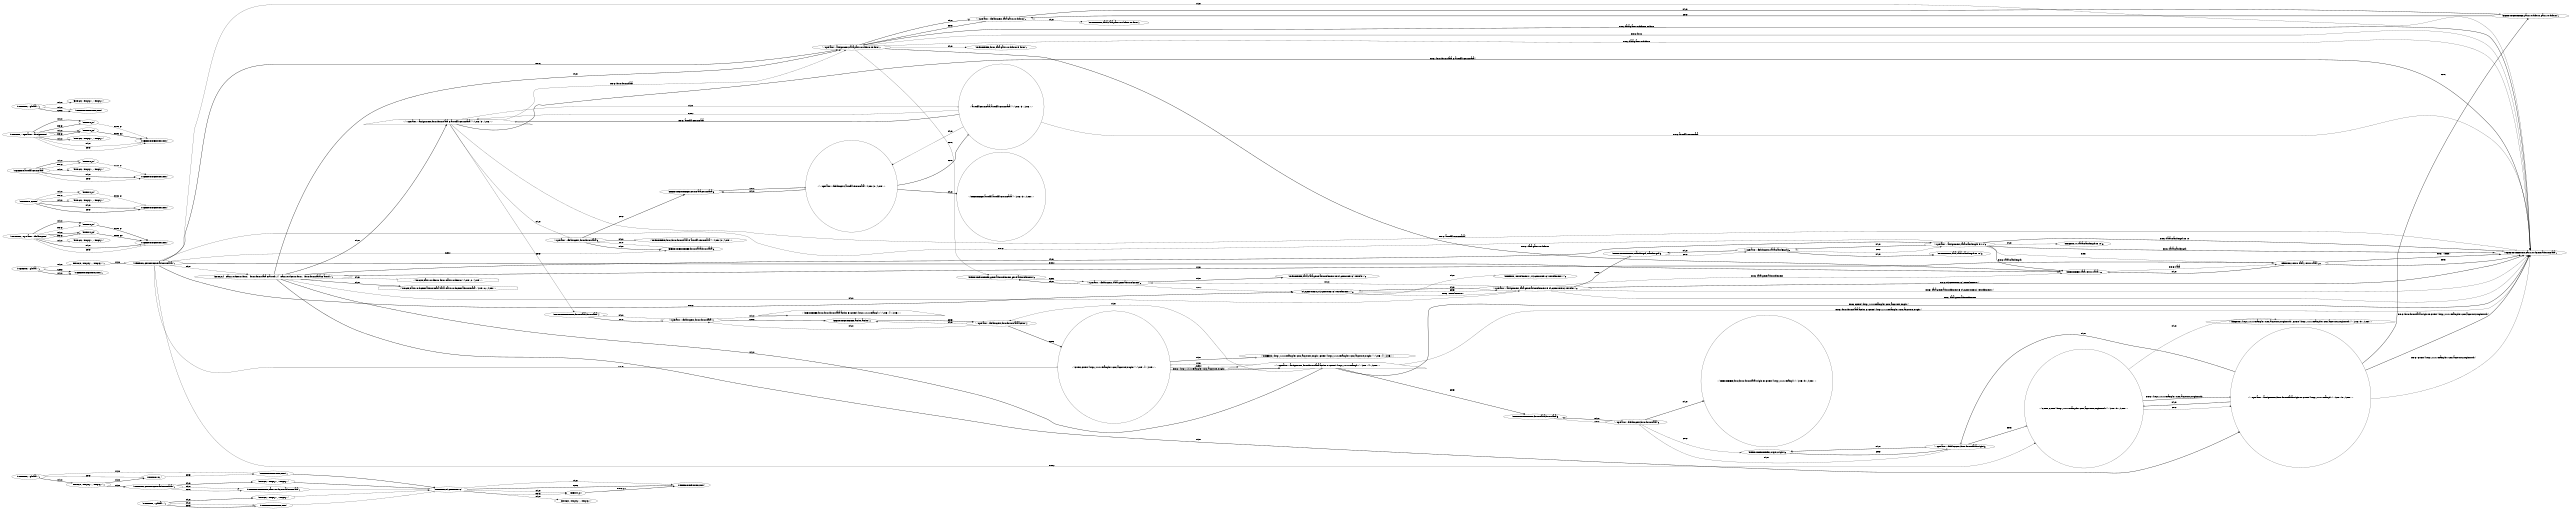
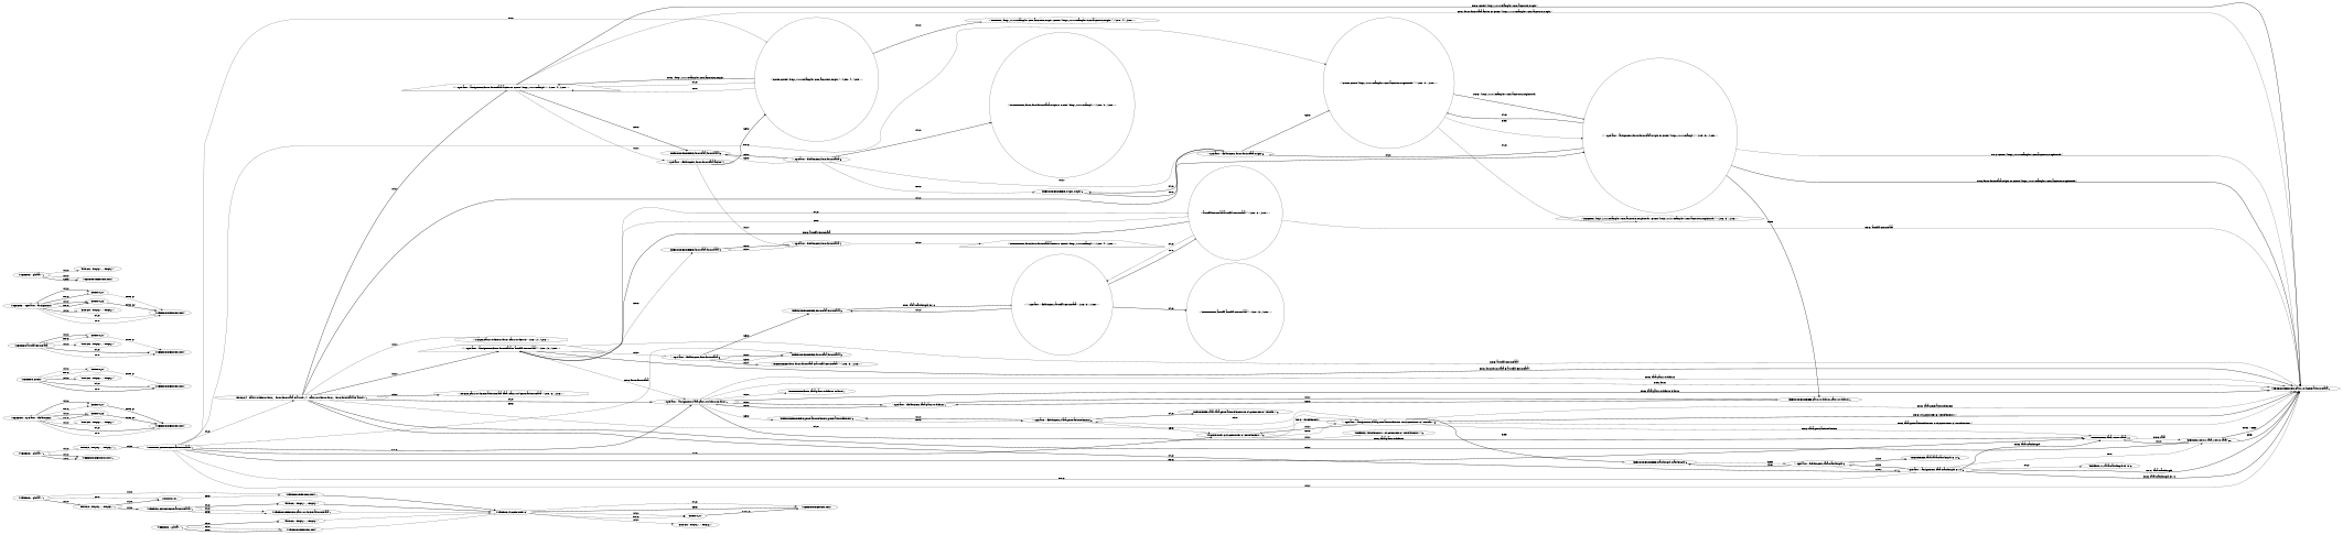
  digraph {
    rankdir=LR
    edge [arrowhead=odot style=bold]
    n1 [label=<(METHOD,ASCIIToUTF16)>]
    n2 [label=<(PARAM,p1)>]
    n3 [label=<(BLOCK,&lt;empty&gt;,&lt;empty&gt;)>]
    n4 [label=<(METHOD_RETURN,ANY)>]
    n5 [label=<(METHOD,&lt;global&gt;)<SUB>1</SUB>>]
    n6 [label=<(BLOCK,&lt;empty&gt;,&lt;empty&gt;)<SUB>1</SUB>>]
    n7 [label=<(METHOD_RETURN,ANY)<SUB>1</SUB>>]
    n8 [label=<(METHOD,GetTestGenerationUIData1)<SUB>1</SUB>>]
    n9 [label=<(BLOCK,{   PasswordForm form;   form.form_data = autof...,{   PasswordForm form;   form.form_data = autof...)<SUB>1</SUB>>]
    n10 [label=<(FIELD_IDENTIFIER,form_data,form_data)<SUB>3</SUB>>]
    n11 [label="<(GURL,GURL(&quot;http://www.example1.com/accounts/Login&quot;))<SUB>4</SUB>>" shape=circle]
    n12 [label="<(GURL,GURL(&quot;http://www.example1.com/accounts/LoginAuth&quot;))<SUB>5</SUB>>" shape=circle]
    n13 [label=<(&lt;operator&gt;.assignment,data.password_form = form)<SUB>7</SUB>>]
    n14 [label=<(ASCIIToUTF16,ASCIIToUTF16(&quot;testelement1&quot;))<SUB>8</SUB>>]
    n15 [label=<(&lt;operator&gt;.assignment,data.max_length = 10)<SUB>9</SUB>>]
    n16 [label=<(IDENTIFIER,data,return data;)<SUB>10</SUB>>]
    n17 [label=<(METHOD_RETURN,PasswordGenerationUIData)<SUB>1</SUB>>]
    n18 [label="<(LOCAL,PasswordForm form: PasswordForm)<SUB>2</SUB>>" shape=octagon]
    n19 [label="<(&lt;operator&gt;.assignment,form.form_data = autofill::FormData())<SUB>3</SUB>>" shape=trapezium]
    n20 [label="<(&lt;operator&gt;.assignment,form.form_data.action = GURL(&quot;http://www.exampl...)<SUB>4</SUB>>" shape=trapezium]
    n21 [label="<(&lt;operator&gt;.assignment,form.form_data.origin = GURL(&quot;http://www.exampl...)<SUB>5</SUB>>" shape=circle]
    n22 [label="<(LOCAL,PasswordGenerationUIData data: PasswordGenerationUIData)<SUB>6</SUB>>" shape=octagon]
    n23 [label=<(&lt;operator&gt;.assignment,data.generation_element = ASCIIToUTF16(&quot;testele...)<SUB>8</SUB>>]
    n24 [label=<(RETURN,return data;,return data;)<SUB>20</SUB>>]
    n25 [label=<(&lt;operator&gt;.fieldAccess,form.form_data)<SUB>3</SUB>>]
    n26 [label="<(LITERAL,&quot;http://www.example1.com/accounts/Login&quot;,GURL(&quot;http://www.example1.com/accounts/Login&quot;))<SUB>4</SUB>>" shape=ellipse]
    n27 [label="<(LITERAL,&quot;http://www.example1.com/accounts/LoginAuth&quot;,GURL(&quot;http://www.example1.com/accounts/LoginAuth&quot;))<SUB>5</SUB>>" shape=ellipse]
    n28 [label=<(&lt;operator&gt;.fieldAccess,data.password_form)<SUB>7</SUB>>]
    n29 [label=<(IDENTIFIER,form,data.password_form = form)<SUB>7</SUB>>]
    n30 [label=<(FIELD_IDENTIFIER,generation_element,generation_element)<SUB>8</SUB>>]
    n31 [label=<(LITERAL,&quot;testelement1&quot;,ASCIIToUTF16(&quot;testelement1&quot;))<SUB>8</SUB>>]
    n32 [label=<(&lt;operator&gt;.fieldAccess,data.max_length)<SUB>9</SUB>>]
    n33 [label=<(LITERAL,10,data.max_length = 10)<SUB>9</SUB>>]
    n34 [label="<(autofill.FormData,autofill::FormData())<SUB>3</SUB>>" shape=circle]
    n35 [label=<(FIELD_IDENTIFIER,form_data,form_data)<SUB>4</SUB>>]
    n36 [label=<(&lt;operator&gt;.fieldAccess,form.form_data.action)<SUB>4</SUB>>]
    n37 [label=<(FIELD_IDENTIFIER,form_data,form_data)<SUB>5</SUB>>]
    n38 [label=<(&lt;operator&gt;.fieldAccess,form.form_data.origin)<SUB>5</SUB>>]
    n39 [label=<(FIELD_IDENTIFIER,password_form,password_form)<SUB>7</SUB>>]
    n40 [label=<(&lt;operator&gt;.fieldAccess,data.generation_element)<SUB>8</SUB>>]
    n41 [label=<(FIELD_IDENTIFIER,max_length,max_length)<SUB>9</SUB>>]
    n42 [label="<(IDENTIFIER,form,form.form_data = autofill::FormData())<SUB>3</SUB>>" shape=ellipse]
    n43 [label=<(FIELD_IDENTIFIER,FormData,FormData)<SUB>3</SUB>>]
    n44 [label="<(&lt;operator&gt;.fieldAccess,autofill::FormData)<SUB>3</SUB>>" shape=circle]
    n45 [label=<(&lt;operator&gt;.fieldAccess,form.form_data)<SUB>4</SUB>>]
    n46 [label="<(IDENTIFIER,autofill,autofill::FormData())<SUB>3</SUB>>" shape=circle]
-   n47 [label=<(FIELD_IDENTIFIER,action,action)<SUB>4</SUB>>]
    n48 [label=<(&lt;operator&gt;.fieldAccess,form.form_data)<SUB>5</SUB>>]
    n49 [label="<(IDENTIFIER,form,form.form_data.action = GURL(&quot;http://www.exampl...)<SUB>4</SUB>>" shape=trapezium]
    n50 [label=<(FIELD_IDENTIFIER,origin,origin)<SUB>5</SUB>>]
    n51 [label="<(IDENTIFIER,form,form.form_data.origin = GURL(&quot;http://www.exampl...)<SUB>5</SUB>>" shape=circle]
-   n52 [label=<(IDENTIFIER,data,data.password_form = form)<SUB>7</SUB>>]
    n53 [label=<(IDENTIFIER,data,data.generation_element = ASCIIToUTF16(&quot;testele...)<SUB>8</SUB>>]
    n54 [label=<(IDENTIFIER,data,data.max_length = 10)<SUB>9</SUB>>]
    n55 [label=<(METHOD,&lt;operator&gt;.fieldAccess)>]
    n56 [label=<(PARAM,p1)>]
    n57 [label=<(PARAM,p2)>]
    n58 [label=<(BLOCK,&lt;empty&gt;,&lt;empty&gt;)>]
    n59 [label=<(METHOD_RETURN,ANY)>]
    n60 [label=<(METHOD,GURL)>]
    n61 [label=<(PARAM,p1)>]
    n62 [label=<(BLOCK,&lt;empty&gt;,&lt;empty&gt;)>]
    n63 [label=<(METHOD_RETURN,ANY)>]
    n64 [label=<(METHOD,autofill.FormData)>]
    n65 [label=<(PARAM,p1)>]
    n66 [label=<(BLOCK,&lt;empty&gt;,&lt;empty&gt;)>]
    n67 [label=<(METHOD_RETURN,ANY)>]
    n68 [label=<(METHOD,&lt;operator&gt;.assignment)>]
    n69 [label=<(PARAM,p1)>]
    n70 [label=<(PARAM,p2)>]
    n71 [label=<(BLOCK,&lt;empty&gt;,&lt;empty&gt;)>]
    n72 [label=<(METHOD_RETURN,ANY)>]
    n73 [label=<(METHOD,&lt;global&gt;)<SUB>1</SUB>>]
    n74 [label=<(BLOCK,&lt;empty&gt;,&lt;empty&gt;)>]
    n75 [label=<(METHOD_RETURN,ANY)>]
    n76 [label=<(METHOD,&lt;global&gt;)<SUB>1</SUB>>]
    n77 [label=<(BLOCK,&lt;empty&gt;,&lt;empty&gt;)<SUB>1</SUB>>]
    n78 [label=<(UNKNOWN,,)>]
    n79 [label=<(METHOD_RETURN,ANY)<SUB>1</SUB>>]
    n80 [label=<(METHOD,GetTestGenerationUIData1)<SUB>1</SUB>>]
    n81 [label=<(BLOCK,&lt;empty&gt;,&lt;empty&gt;)>]
    n82 [label=<(METHOD_RETURN,PasswordGenerationUIData)<SUB>1</SUB>>]
    n83 [label=<(METHOD,&lt;global&gt;)<SUB>1</SUB>>]
    n84 [label=<(BLOCK,&lt;empty&gt;,&lt;empty&gt;)>]
    n85 [label=<(METHOD_RETURN,ANY)>]
    n1 -> n2 [arrowhead=dot label="AST: " style=solid]
    n1 -> n2 [arrowhead=dot label="DDG: " style=solid]
    n1 -> n3 [arrowhead=dot label="AST: " style=solid]
    n1 -> n4 [arrowhead=normal label="AST: " style=solid]
    n1 -> n4 [label="CFG: "]
    n2 -> n4 [arrowhead=dot label="DDG: p1"]
    n5 -> n6 [label="AST: " style=solid]
    n5 -> n7 [arrowhead=dot label="AST: "]
    n5 -> n7 [arrowhead=normal label="CFG: "]
    n6 -> n8 [label="AST: "]
    n8 -> n9 [arrowhead=dot label="AST: " style=solid]
    n8 -> n10 [arrowhead=normal label="CFG: " style=solid]
    n8 -> n11 [label="DDG: " style=solid]
    n8 -> n12 [arrowhead=dot label="DDG: " style=solid]
    n8 -> n13 [arrowhead=normal label="DDG: "]
    n8 -> n14 [arrowhead=dot label="DDG: "]
    n8 -> n15 [label="DDG: " style=solid]
    n8 -> n16 [arrowhead=normal label="DDG: "]
    n8 -> n17 [arrowhead=normal label="AST: " style=solid]
    n9 -> n13 [arrowhead=normal label="AST: "]
    n9 -> n15 [arrowhead=normal label="AST: "]
    n9 -> n18 [label="AST: " style=solid]
    n9 -> n19 [arrowhead=normal label="AST: "]
    n9 -> n20 [label="AST: "]
    n9 -> n21 [arrowhead=dot label="AST: "]
    n9 -> n22 [arrowhead=normal label="AST: "]
    n9 -> n23 [arrowhead=normal label="AST: " style=solid]
    n9 -> n24 [label="AST: "]
    n10 -> n25 [label="CFG: " style=solid]
    n11 -> n20 [arrowhead=dot label="CFG: " style=solid]
    n11 -> n20 [arrowhead=dot label="DDG: &quot;http://www.example1.com/accounts/Login&quot;"]
    n11 -> n26 [label="AST: "]
    n12 -> n21 [arrowhead=dot label="CFG: " style=solid]
    n12 -> n21 [label="DDG: &quot;http://www.example1.com/accounts/LoginAuth&quot;"]
    n12 -> n27 [arrowhead=normal label="AST: " style=solid]
    n13 -> n16 [arrowhead=dot label="DDG: data.password_form"]
    n13 -> n17 [arrowhead=normal label="DDG: data.password_form" style=solid]
    n13 -> n17 [arrowhead=normal label="DDG: form" style=solid]
    n13 -> n17 [arrowhead=normal label="DDG: data.password_form = form"]
    n13 -> n28 [arrowhead=dot label="AST: "]
    n13 -> n29 [arrowhead=dot label="AST: " style=solid]
    n13 -> n30 [arrowhead=dot label="CFG: " style=solid]
    n14 -> n23 [arrowhead=dot label="CFG: " style=solid]
    n14 -> n23 [label="DDG: &quot;testelement1&quot;" style=solid]
    n14 -> n31 [label="AST: " style=solid]
    n15 -> n16 [arrowhead=dot label="DDG: data.max_length"]
    n15 -> n17 [arrowhead=normal label="DDG: data.max_length"]
    n15 -> n17 [label="DDG: data.max_length = 10"]
    n15 -> n24 [arrowhead=normal label="CFG: " style=solid]
    n15 -> n32 [label="AST: "]
    n15 -> n33 [arrowhead=dot label="AST: " style=solid]
    n16 -> n24 [arrowhead=dot label="DDG: data" style=solid]
    n19 -> n13 [arrowhead=normal label="DDG: form.form_data" style=solid]
    n19 -> n17 [label="DDG: autofill::FormData()" style=solid]
    n19 -> n17 [arrowhead=normal label="DDG: form.form_data = autofill::FormData()"]
    n19 -> n25 [label="AST: " style=solid]
    n19 -> n34 [label="AST: " style=solid]
    n19 -> n35 [arrowhead=dot label="CFG: " style=solid]
    n20 -> n11 [label="AST: " style=solid]
    n20 -> n17 [arrowhead=dot label="DDG: GURL(&quot;http://www.example1.com/accounts/Login&quot;)"]
    n20 -> n17 [arrowhead=dot label="DDG: form.form_data.action = GURL(&quot;http://www.example1.com/accounts/Login&quot;)" style=solid]
    n20 -> n36 [arrowhead=normal label="AST: " style=solid]
    n20 -> n37 [arrowhead=dot label="CFG: "]
    n21 -> n12 [label="AST: "]
    n21 -> n17 [arrowhead=dot label="DDG: GURL(&quot;http://www.example1.com/accounts/LoginAuth&quot;)" style=solid]
    n21 -> n17 [label="DDG: form.form_data.origin = GURL(&quot;http://www.example1.com/accounts/LoginAuth&quot;)"]
    n21 -> n38 [label="AST: "]
    n21 -> n39 [arrowhead=dot label="CFG: "]
    n23 -> n14 [label="AST: "]
    n23 -> n16 [arrowhead=normal label="DDG: data.generation_element" style=solid]
    n23 -> n17 [arrowhead=normal label="DDG: data.generation_element" style=solid]
    n23 -> n17 [arrowhead=dot label="DDG: ASCIIToUTF16(&quot;testelement1&quot;)"]
    n23 -> n17 [arrowhead=dot label="DDG: data.generation_element = ASCIIToUTF16(&quot;testelement1&quot;)" style=solid]
    n23 -> n40 [arrowhead=normal label="AST: " style=solid]
    n23 -> n41 [label="CFG: "]
    n24 -> n16 [label="AST: "]
    n24 -> n17 [arrowhead=dot label="CFG: "]
    n24 -> n17 [arrowhead=normal label="DDG: &lt;RET&gt;"]
    n25 -> n10 [arrowhead=normal label="AST: "]
    n25 -> n42 [label="AST: "]
    n25 -> n43 [arrowhead=normal label="CFG: "]
    n28 -> n13 [label="CFG: "]
    n28 -> n39 [label="AST: "]
-   n28 -> n52 [arrowhead=dot label="AST: " style=solid]
    n30 -> n40 [arrowhead=normal label="CFG: " style=solid]
    n32 -> n15 [arrowhead=normal label="CFG: " style=solid]
    n32 -> n41 [arrowhead=normal label="AST: "]
    n32 -> n54 [arrowhead=dot label="AST: "]
    n34 -> n17 [label="DDG: autofill::FormData" style=solid]
    n34 -> n19 [arrowhead=normal label="CFG: " style=solid]
    n34 -> n19 [label="DDG: autofill::FormData"]
    n34 -> n44 [arrowhead=dot label="AST: " style=solid]
    n35 -> n45 [label="CFG: "]
    n36 -> n11 [arrowhead=dot label="CFG: "]
    n36 -> n45 [arrowhead=dot label="AST: " style=solid]
-   n36 -> n47 [arrowhead=dot label="AST: " style=solid]
    n37 -> n48 [label="CFG: " style=solid]
    n38 -> n12 [label="CFG: "]
    n38 -> n48 [label="AST: " style=solid]
    n38 -> n50 [arrowhead=dot label="AST: "]
    n39 -> n28 [arrowhead=normal label="CFG: "]
    n40 -> n14 [arrowhead=dot label="CFG: " style=solid]
    n40 -> n30 [arrowhead=dot label="AST: "]
    n40 -> n53 [arrowhead=normal label="AST: "]
    n41 -> n32 [arrowhead=normal label="CFG: " style=solid]
-   n43 -> n44 [label="CFG: "]
+   n43 -> n44 [label="DDG: data.max_length = 10"]
    n44 -> n34 [label="CFG: "]
    n44 -> n43 [arrowhead=dot label="AST: "]
    n44 -> n46 [arrowhead=dot label="AST: "]
    n45 -> n35 [label="AST: " style=solid]
-   n45 -> n47 [arrowhead=normal label="CFG: "]
    n45 -> n49 [arrowhead=dot label="AST: " style=solid]
-   n47 -> n36 [arrowhead=dot label="CFG: "]
    n48 -> n37 [arrowhead=normal label="AST: "]
    n48 -> n50 [arrowhead=normal label="CFG: " style=solid]
    n48 -> n51 [arrowhead=normal label="AST: "]
    n50 -> n38 [label="CFG: "]
    n55 -> n56 [arrowhead=dot label="AST: "]
    n55 -> n56 [arrowhead=dot label="DDG: " style=solid]
    n55 -> n57 [arrowhead=normal label="AST: "]
    n55 -> n57 [label="DDG: "]
    n55 -> n58 [label="AST: " style=solid]
    n55 -> n59 [label="AST: "]
    n55 -> n59 [label="CFG: " style=solid]
    n56 -> n59 [arrowhead=dot label="DDG: p1"]
    n57 -> n59 [arrowhead=normal label="DDG: p2"]
    n60 -> n61 [arrowhead=dot label="AST: " style=solid]
    n60 -> n61 [label="DDG: " style=solid]
    n60 -> n62 [label="AST: "]
    n60 -> n63 [label="AST: "]
    n60 -> n63 [arrowhead=normal label="CFG: "]
    n61 -> n63 [label="DDG: p1" style=solid]
    n64 -> n65 [label="AST: "]
    n64 -> n65 [arrowhead=normal label="DDG: " style=solid]
    n64 -> n66 [arrowhead=dot label="AST: " style=solid]
    n64 -> n67 [arrowhead=dot label="AST: "]
    n64 -> n67 [arrowhead=dot label="CFG: " style=solid]
    n65 -> n67 [arrowhead=dot label="DDG: p1" style=solid]
    n68 -> n69 [arrowhead=normal label="AST: "]
    n68 -> n69 [label="DDG: "]
    n68 -> n70 [arrowhead=normal label="AST: "]
    n68 -> n70 [arrowhead=normal label="DDG: "]
    n68 -> n71 [label="AST: "]
    n68 -> n72 [label="AST: " style=solid]
    n68 -> n72 [arrowhead=dot label="CFG: " style=solid]
    n69 -> n72 [arrowhead=normal label="DDG: p1" style=solid]
    n70 -> n72 [arrowhead=dot label="DDG: p2"]
    n73 -> n74 [arrowhead=normal label="AST: " style=solid]
    n73 -> n75 [label="AST: " style=solid]
    n73 -> n75 [arrowhead=normal label="CFG: "]
    n76 -> n77 [label="AST: "]
    n76 -> n78 [label="CFG: " style=solid]
    n76 -> n79 [label="AST: " style=solid]
    n77 -> n78 [arrowhead=dot label="AST: "]
    n77 -> n80 [arrowhead=normal label="AST: "]
    n78 -> n79 [arrowhead=normal label="CFG: " style=solid]
    n79 -> n1 [arrowhead=dot]
    n80 -> n81 [arrowhead=dot label="AST: "]
    n80 -> n82 [arrowhead=dot label="AST: " style=solid]
    n80 -> n82 [arrowhead=normal label="CFG: " style=solid]
    n81 -> n1
    n82 -> n1 [style=solid]
    n83 -> n84 [arrowhead=dot label="AST: "]
    n83 -> n85 [arrowhead=normal label="AST: " style=solid]
    n83 -> n85 [label="CFG: "]
    n84 -> n1 [arrowhead=normal style=solid]
    n85 -> n1 [style=solid]
  }
